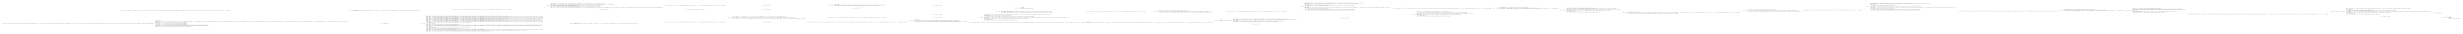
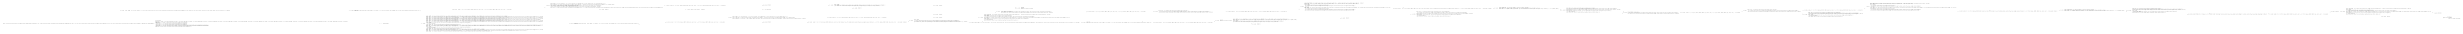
  digraph {
    fontname="Source Code Pro"
    rankdir=LR
    node [color=gray40 fontname="Source Code Pro" shape=record]
    edge [fontname="Source Code Pro"]
    n1 [label="{0\:\ ?|MTH_ENTER_BLOCK\l}"]
    n2 [label="{2\:\ 0x0000|0x0000: INVOKE  (r6 I:java.util.ArrayList A[D('runs' java.util.ArrayList\<androidx.constraintlayout.core.widgets.analyzer.WidgetRun\>)]) type: VIRTUAL call: java.util.ArrayList.clear():void A[MD:():void (c)] (LINE:643)\l0x0003: IGET  (r0 I:androidx.constraintlayout.core.widgets.ConstraintWidgetContainer) = (r5 I:androidx.constraintlayout.core.widgets.analyzer.DependencyGraph) androidx.constraintlayout.core.widgets.analyzer.DependencyGraph.mContainer androidx.constraintlayout.core.widgets.ConstraintWidgetContainer  (LINE:644)\l0x0005: IGET  (r0 I:androidx.constraintlayout.core.widgets.analyzer.HorizontalWidgetRun) = (r0 I:androidx.constraintlayout.core.widgets.ConstraintWidgetContainer) androidx.constraintlayout.core.widgets.ConstraintWidgetContainer.horizontalRun androidx.constraintlayout.core.widgets.analyzer.HorizontalWidgetRun \l0x0007: INVOKE  (r0 I:androidx.constraintlayout.core.widgets.analyzer.HorizontalWidgetRun) type: VIRTUAL call: androidx.constraintlayout.core.widgets.analyzer.HorizontalWidgetRun.clear():void A[MD:():void (m)]\l0x000a: IGET  (r0 I:androidx.constraintlayout.core.widgets.ConstraintWidgetContainer) = (r5 I:androidx.constraintlayout.core.widgets.analyzer.DependencyGraph) androidx.constraintlayout.core.widgets.analyzer.DependencyGraph.mContainer androidx.constraintlayout.core.widgets.ConstraintWidgetContainer  (LINE:645)\l0x000c: IGET  (r0 I:androidx.constraintlayout.core.widgets.analyzer.VerticalWidgetRun) = (r0 I:androidx.constraintlayout.core.widgets.ConstraintWidgetContainer) androidx.constraintlayout.core.widgets.ConstraintWidgetContainer.verticalRun androidx.constraintlayout.core.widgets.analyzer.VerticalWidgetRun \l0x000e: INVOKE  (r0 I:androidx.constraintlayout.core.widgets.analyzer.VerticalWidgetRun) type: VIRTUAL call: androidx.constraintlayout.core.widgets.analyzer.VerticalWidgetRun.clear():void A[MD:():void (m)]\l0x0011: IGET  (r0 I:androidx.constraintlayout.core.widgets.ConstraintWidgetContainer) = (r5 I:androidx.constraintlayout.core.widgets.analyzer.DependencyGraph) androidx.constraintlayout.core.widgets.analyzer.DependencyGraph.mContainer androidx.constraintlayout.core.widgets.ConstraintWidgetContainer  (LINE:646)\l0x0013: IGET  (r0 I:androidx.constraintlayout.core.widgets.analyzer.HorizontalWidgetRun) = (r0 I:androidx.constraintlayout.core.widgets.ConstraintWidgetContainer) androidx.constraintlayout.core.widgets.ConstraintWidgetContainer.horizontalRun androidx.constraintlayout.core.widgets.analyzer.HorizontalWidgetRun \l0x0015: INVOKE  \l  (r6 I:java.util.ArrayList A[D('runs' java.util.ArrayList\<androidx.constraintlayout.core.widgets.analyzer.WidgetRun\>)])\l  (r0 I:java.lang.Object)\l type: VIRTUAL call: java.util.ArrayList.add(java.lang.Object):boolean A[MD:(E):boolean (c)]\l0x0018: IGET  (r0 I:androidx.constraintlayout.core.widgets.ConstraintWidgetContainer) = (r5 I:androidx.constraintlayout.core.widgets.analyzer.DependencyGraph) androidx.constraintlayout.core.widgets.analyzer.DependencyGraph.mContainer androidx.constraintlayout.core.widgets.ConstraintWidgetContainer  (LINE:647)\l0x001a: IGET  (r0 I:androidx.constraintlayout.core.widgets.analyzer.VerticalWidgetRun) = (r0 I:androidx.constraintlayout.core.widgets.ConstraintWidgetContainer) androidx.constraintlayout.core.widgets.ConstraintWidgetContainer.verticalRun androidx.constraintlayout.core.widgets.analyzer.VerticalWidgetRun \l0x001c: INVOKE  \l  (r6 I:java.util.ArrayList A[D('runs' java.util.ArrayList\<androidx.constraintlayout.core.widgets.analyzer.WidgetRun\>)])\l  (r0 I:java.lang.Object)\l type: VIRTUAL call: java.util.ArrayList.add(java.lang.Object):boolean A[MD:(E):boolean (c)]\l0x001f: CONST  (r0 I:??[int, float, boolean, short, byte, char, OBJECT, ARRAY]) = (0 ??[int, float, boolean, short, byte, char, OBJECT, ARRAY])  (LINE:648)\l0x0020: IGET  (r1 I:androidx.constraintlayout.core.widgets.ConstraintWidgetContainer) = (r5 I:androidx.constraintlayout.core.widgets.analyzer.DependencyGraph) androidx.constraintlayout.core.widgets.analyzer.DependencyGraph.mContainer androidx.constraintlayout.core.widgets.ConstraintWidgetContainer  (LINE:649)\l0x0022: IGET  (r1 I:java.util.ArrayList\<androidx.constraintlayout.core.widgets.ConstraintWidget\>) = (r1 I:androidx.constraintlayout.core.widgets.ConstraintWidgetContainer) androidx.constraintlayout.core.widgets.ConstraintWidgetContainer.mChildren java.util.ArrayList \l0x0024: INVOKE  (r1 I:java.util.Iterator) = (r1 I:java.util.ArrayList) type: VIRTUAL call: java.util.ArrayList.iterator():java.util.Iterator A[MD:():java.util.Iterator\<E\> (c)]\l}"]
    n3 [label="{3\:\ 0x0028|LOOP_START\lLOOP:0: B:3:0x0028\-\>B:48:0x0028\l|0x0028: INVOKE  (r2 I:boolean) = (r1 I:java.util.Iterator) type: INTERFACE call: java.util.Iterator.hasNext():boolean A[MD:():boolean (c)]\l}"]
    n4 [label="{4\:\ 0x002c|0x002c: IF  (r2 I:??[int, boolean, OBJECT, ARRAY, byte, short, char]) == (0 ??[int, boolean, OBJECT, ARRAY, byte, short, char])  \-\> B:45:0x0098 \l}"]
    n5 [color=black label="{5\:\ 0x002e|0x002e: INVOKE  (r2 I:java.lang.Object) = (r1 I:java.util.Iterator) type: INTERFACE call: java.util.Iterator.next():java.lang.Object A[MD:():E (c)]\l0x0032: CHECK_CAST (r2 I:androidx.constraintlayout.core.widgets.ConstraintWidget) = (androidx.constraintlayout.core.widgets.ConstraintWidget) (r2 I:??[OBJECT, ARRAY]) \l0x0034: INSTANCE_OF  (r3 I:boolean) = (r2 I:??[OBJECT, ARRAY] A[D('widget' androidx.constraintlayout.core.widgets.ConstraintWidget)]) androidx.constraintlayout.core.widgets.Guideline  (LINE:650)\l}"]
    n6 [label="{45\:\ 0x0098|SYNTHETIC\l}"]
    n7 [color=darkorange label="{6\:\ 0x0036|0x0036: IF  (r3 I:??[int, boolean, OBJECT, ARRAY, byte, short, char]) == (0 ??[int, boolean, OBJECT, ARRAY, byte, short, char])  \-\> B:44:0x0041 \l}"]
    n8 [color=darkorange label="{30\:\ 0x0098|0x0098: IF  (r0 I:??[int, boolean, OBJECT, ARRAY, byte, short, char] A[D('chainRuns' java.util.HashSet\<androidx.constraintlayout.core.widgets.analyzer.ChainRun\>)]) == (0 ??[int, boolean, OBJECT, ARRAY, byte, short, char])  \-\> B:32:0x009d  (LINE:682)\l}"]
    n9 [color=darkorange label="{44\:\ 0x0041|SYNTHETIC\l}"]
    n10 [label="{47\:\ 0x0038|SYNTHETIC\l}"]
    n11 [label="{8\:\ 0x0041|0x0041: INVOKE  (r3 I:boolean) = \l  (r2 I:androidx.constraintlayout.core.widgets.ConstraintWidget A[D('widget' androidx.constraintlayout.core.widgets.ConstraintWidget)])\l type: VIRTUAL call: androidx.constraintlayout.core.widgets.ConstraintWidget.isInHorizontalChain():boolean A[MD:():boolean (m)] (LINE:654)\l}"]
    n12 [color=black label="{7\:\ 0x0038|0x0038: NEW_INSTANCE  (r3 I:androidx.constraintlayout.core.widgets.analyzer.GuidelineReference) =  androidx.constraintlayout.core.widgets.analyzer.GuidelineReference  (LINE:651)\l0x003a: INVOKE  \l  (r3 I:androidx.constraintlayout.core.widgets.analyzer.GuidelineReference)\l  (r2 I:androidx.constraintlayout.core.widgets.ConstraintWidget A[D('widget' androidx.constraintlayout.core.widgets.ConstraintWidget)])\l type: DIRECT call: androidx.constraintlayout.core.widgets.analyzer.GuidelineReference.\<init\>(androidx.constraintlayout.core.widgets.ConstraintWidget):void A[MD:(androidx.constraintlayout.core.widgets.ConstraintWidget):void (m)]\l0x003d: INVOKE  \l  (r6 I:java.util.ArrayList A[D('runs' java.util.ArrayList\<androidx.constraintlayout.core.widgets.analyzer.WidgetRun\>)])\l  (r3 I:java.lang.Object)\l type: VIRTUAL call: java.util.ArrayList.add(java.lang.Object):boolean A[MD:(E):boolean (c)]\l}"]
    n13 [color=teal label="{9\:\ 0x0045|0x0045: IF  (r3 I:??[int, boolean, OBJECT, ARRAY, byte, short, char]) == (0 ??[int, boolean, OBJECT, ARRAY, byte, short, char])  \-\> B:16:0x0061 \l}"]
    n14 [color=teal label="{10\:\ 0x0047|0x0047: IGET  (r3 I:androidx.constraintlayout.core.widgets.analyzer.ChainRun) = \l  (r2 I:androidx.constraintlayout.core.widgets.ConstraintWidget A[D('widget' androidx.constraintlayout.core.widgets.ConstraintWidget)])\l androidx.constraintlayout.core.widgets.ConstraintWidget.horizontalChainRun androidx.constraintlayout.core.widgets.analyzer.ChainRun  (LINE:655)\l}"]
    n15 [color=teal label="{16\:\ 0x0061|0x0061: IGET  (r3 I:androidx.constraintlayout.core.widgets.analyzer.HorizontalWidgetRun) = \l  (r2 I:androidx.constraintlayout.core.widgets.ConstraintWidget A[D('widget' androidx.constraintlayout.core.widgets.ConstraintWidget)])\l androidx.constraintlayout.core.widgets.ConstraintWidget.horizontalRun androidx.constraintlayout.core.widgets.analyzer.HorizontalWidgetRun  (LINE:664)\l0x0063: INVOKE  \l  (r6 I:java.util.ArrayList A[D('runs' java.util.ArrayList\<androidx.constraintlayout.core.widgets.analyzer.WidgetRun\>)])\l  (r3 I:java.lang.Object)\l type: VIRTUAL call: java.util.ArrayList.add(java.lang.Object):boolean A[MD:(E):boolean (c)]\l}"]
    n16 [color=darkorange label="{11\:\ 0x0049|0x0049: IF  (r3 I:??[int, boolean, OBJECT, ARRAY, byte, short, char]) != (0 ??[int, boolean, OBJECT, ARRAY, byte, short, char])  \-\> B:13:0x0053 \l}"]
    n17 [color=darkorange label="{17\:\ 0x0066|0x0066: INVOKE  (r3 I:boolean) = \l  (r2 I:androidx.constraintlayout.core.widgets.ConstraintWidget A[D('widget' androidx.constraintlayout.core.widgets.ConstraintWidget)])\l type: VIRTUAL call: androidx.constraintlayout.core.widgets.ConstraintWidget.isInVerticalChain():boolean A[MD:():boolean (m)] (LINE:666)\l}"]
    n18 [label="{12\:\ 0x004b|0x004b: NEW_INSTANCE  (r3 I:androidx.constraintlayout.core.widgets.analyzer.ChainRun) =  androidx.constraintlayout.core.widgets.analyzer.ChainRun  (LINE:657)\l0x004d: CONST  (r4 I:??[int, float, boolean, short, byte, char, OBJECT, ARRAY]) = (0 ??[int, float, boolean, short, byte, char, OBJECT, ARRAY]) \l0x004e: INVOKE  \l  (r3 I:androidx.constraintlayout.core.widgets.analyzer.ChainRun)\l  (r2 I:androidx.constraintlayout.core.widgets.ConstraintWidget A[D('widget' androidx.constraintlayout.core.widgets.ConstraintWidget)])\l  (r4 I:int)\l type: DIRECT call: androidx.constraintlayout.core.widgets.analyzer.ChainRun.\<init\>(androidx.constraintlayout.core.widgets.ConstraintWidget, int):void A[MD:(androidx.constraintlayout.core.widgets.ConstraintWidget, int):void (m)]\l0x0051: IPUT  \l  (r3 I:androidx.constraintlayout.core.widgets.analyzer.ChainRun)\l  (r2 I:androidx.constraintlayout.core.widgets.ConstraintWidget A[D('widget' androidx.constraintlayout.core.widgets.ConstraintWidget)])\l androidx.constraintlayout.core.widgets.ConstraintWidget.horizontalChainRun androidx.constraintlayout.core.widgets.analyzer.ChainRun \l}"]
    n19 [color=darkorange label="{13\:\ 0x0053|0x0053: IF  (r0 I:??[int, boolean, OBJECT, ARRAY, byte, short, char] A[D('chainRuns' java.util.HashSet\<androidx.constraintlayout.core.widgets.analyzer.ChainRun\>)]) != (0 ??[int, boolean, OBJECT, ARRAY, byte, short, char])  \-\> B:15:0x005b  (LINE:659)\l}"]
    n20 [color=darkorange label="{14\:\ 0x0055|0x0055: NEW_INSTANCE  (r3 I:java.util.HashSet) =  java.util.HashSet  (LINE:660)\l0x0057: INVOKE  (r3 I:java.util.HashSet) type: DIRECT call: java.util.HashSet.\<init\>():void A[MD:():void (c)]\l0x005a: MOVE  (r0 I:??[OBJECT, ARRAY] A[D('chainRuns' java.util.HashSet\<androidx.constraintlayout.core.widgets.analyzer.ChainRun\>)]) = (r3 I:??[OBJECT, ARRAY]) \l}"]
    n21 [color=teal label="{15\:\ 0x005b|0x005b: IGET  (r3 I:androidx.constraintlayout.core.widgets.analyzer.ChainRun) = \l  (r2 I:androidx.constraintlayout.core.widgets.ConstraintWidget A[D('widget' androidx.constraintlayout.core.widgets.ConstraintWidget)])\l androidx.constraintlayout.core.widgets.ConstraintWidget.horizontalChainRun androidx.constraintlayout.core.widgets.analyzer.ChainRun  (LINE:662)\l0x005d: INVOKE  \l  (r0 I:java.util.HashSet A[D('chainRuns' java.util.HashSet\<androidx.constraintlayout.core.widgets.analyzer.ChainRun\>)])\l  (r3 I:java.lang.Object)\l type: VIRTUAL call: java.util.HashSet.add(java.lang.Object):boolean A[MD:(E):boolean (c)]\l}"]
    n22 [color=black label="{18\:\ 0x006a|0x006a: IF  (r3 I:??[int, boolean, OBJECT, ARRAY, byte, short, char]) == (0 ??[int, boolean, OBJECT, ARRAY, byte, short, char])  \-\> B:25:0x0086 \l}"]
    n23 [label="{19\:\ 0x006c|0x006c: IGET  (r3 I:androidx.constraintlayout.core.widgets.analyzer.ChainRun) = \l  (r2 I:androidx.constraintlayout.core.widgets.ConstraintWidget A[D('widget' androidx.constraintlayout.core.widgets.ConstraintWidget)])\l androidx.constraintlayout.core.widgets.ConstraintWidget.verticalChainRun androidx.constraintlayout.core.widgets.analyzer.ChainRun  (LINE:667)\l}"]
+   n24 [label="{25\:\ 0x0086|0x0086: IGET  (r3 I:androidx.constraintlayout.core.widgets.analyzer.VerticalWidgetRun) = \l  (r2 I:androidx.constraintlayout.core.widgets.ConstraintWidget A[D('widget' androidx.constraintlayout.core.widgets.ConstraintWidget)])\l androidx.constraintlayout.core.widgets.ConstraintWidget.verticalRun androidx.constraintlayout.core.widgets.analyzer.VerticalWidgetRun  (LINE:676)\l0x0088: INVOKE  \l  (r6 I:java.util.ArrayList A[D('runs' java.util.ArrayList\<androidx.constraintlayout.core.widgets.analyzer.WidgetRun\>)])\l  (r3 I:java.lang.Object)\l type: VIRTUAL call: java.util.ArrayList.add(java.lang.Object):boolean A[MD:(E):boolean (c)]\l}"]
    n25 [color=teal label="{20\:\ 0x006e|0x006e: IF  (r3 I:??[int, boolean, OBJECT, ARRAY, byte, short, char]) != (0 ??[int, boolean, OBJECT, ARRAY, byte, short, char])  \-\> B:22:0x0078 \l}"]
    n26 [color=black label="{26\:\ 0x008b|0x008b: INSTANCE_OF  (r3 I:boolean) = (r2 I:??[OBJECT, ARRAY] A[D('widget' androidx.constraintlayout.core.widgets.ConstraintWidget)]) androidx.constraintlayout.core.widgets.HelperWidget  (LINE:678)\l}"]
    n27 [label="{21\:\ 0x0070|0x0070: NEW_INSTANCE  (r3 I:androidx.constraintlayout.core.widgets.analyzer.ChainRun) =  androidx.constraintlayout.core.widgets.analyzer.ChainRun  (LINE:669)\l0x0072: CONST  (r4 I:??[boolean, int, float, short, byte, char]) = (1 ??[boolean, int, float, short, byte, char]) \l0x0073: INVOKE  \l  (r3 I:androidx.constraintlayout.core.widgets.analyzer.ChainRun)\l  (r2 I:androidx.constraintlayout.core.widgets.ConstraintWidget A[D('widget' androidx.constraintlayout.core.widgets.ConstraintWidget)])\l  (r4 I:int)\l type: DIRECT call: androidx.constraintlayout.core.widgets.analyzer.ChainRun.\<init\>(androidx.constraintlayout.core.widgets.ConstraintWidget, int):void A[MD:(androidx.constraintlayout.core.widgets.ConstraintWidget, int):void (m)]\l0x0076: IPUT  \l  (r3 I:androidx.constraintlayout.core.widgets.analyzer.ChainRun)\l  (r2 I:androidx.constraintlayout.core.widgets.ConstraintWidget A[D('widget' androidx.constraintlayout.core.widgets.ConstraintWidget)])\l androidx.constraintlayout.core.widgets.ConstraintWidget.verticalChainRun androidx.constraintlayout.core.widgets.analyzer.ChainRun \l}"]
    n28 [label="{22\:\ 0x0078|0x0078: IF  (r0 I:??[int, boolean, OBJECT, ARRAY, byte, short, char] A[D('chainRuns' java.util.HashSet\<androidx.constraintlayout.core.widgets.analyzer.ChainRun\>)]) != (0 ??[int, boolean, OBJECT, ARRAY, byte, short, char])  \-\> B:24:0x0080  (LINE:671)\l}"]
    n29 [color=black label="{23\:\ 0x007a|0x007a: NEW_INSTANCE  (r3 I:java.util.HashSet) =  java.util.HashSet  (LINE:672)\l0x007c: INVOKE  (r3 I:java.util.HashSet) type: DIRECT call: java.util.HashSet.\<init\>():void A[MD:():void (c)]\l0x007f: MOVE  (r0 I:??[OBJECT, ARRAY] A[D('chainRuns' java.util.HashSet\<androidx.constraintlayout.core.widgets.analyzer.ChainRun\>)]) = (r3 I:??[OBJECT, ARRAY]) \l}"]
    n30 [color=black label="{24\:\ 0x0080|0x0080: IGET  (r3 I:androidx.constraintlayout.core.widgets.analyzer.ChainRun) = \l  (r2 I:androidx.constraintlayout.core.widgets.ConstraintWidget A[D('widget' androidx.constraintlayout.core.widgets.ConstraintWidget)])\l androidx.constraintlayout.core.widgets.ConstraintWidget.verticalChainRun androidx.constraintlayout.core.widgets.analyzer.ChainRun  (LINE:674)\l0x0082: INVOKE  \l  (r0 I:java.util.HashSet A[D('chainRuns' java.util.HashSet\<androidx.constraintlayout.core.widgets.analyzer.ChainRun\>)])\l  (r3 I:java.lang.Object)\l type: VIRTUAL call: java.util.HashSet.add(java.lang.Object):boolean A[MD:(E):boolean (c)]\l}"]
    n31 [color=black label="{27\:\ 0x008d|0x008d: IF  (r3 I:??[int, boolean, OBJECT, ARRAY, byte, short, char]) == (0 ??[int, boolean, OBJECT, ARRAY, byte, short, char])  \-\> B:49:0x0028 \l}"]
    n32 [color=teal label="{46\:\ 0x008f|SYNTHETIC\l}"]
    n33 [color=black label="{49\:\ 0x0028|SYNTHETIC\l}"]
    n34 [color=teal label="{28\:\ 0x008f|0x008f: NEW_INSTANCE  (r3 I:androidx.constraintlayout.core.widgets.analyzer.HelperReferences) =  androidx.constraintlayout.core.widgets.analyzer.HelperReferences  (LINE:679)\l0x0091: INVOKE  \l  (r3 I:androidx.constraintlayout.core.widgets.analyzer.HelperReferences)\l  (r2 I:androidx.constraintlayout.core.widgets.ConstraintWidget A[D('widget' androidx.constraintlayout.core.widgets.ConstraintWidget)])\l type: DIRECT call: androidx.constraintlayout.core.widgets.analyzer.HelperReferences.\<init\>(androidx.constraintlayout.core.widgets.ConstraintWidget):void A[MD:(androidx.constraintlayout.core.widgets.ConstraintWidget):void (m)]\l0x0094: INVOKE  \l  (r6 I:java.util.ArrayList A[D('runs' java.util.ArrayList\<androidx.constraintlayout.core.widgets.analyzer.WidgetRun\>)])\l  (r3 I:java.lang.Object)\l type: VIRTUAL call: java.util.ArrayList.add(java.lang.Object):boolean A[MD:(E):boolean (c)]\l}"]
    n35 [color=black label="{48\:\ 0x0028|LOOP_END\lSYNTHETIC\lLOOP:0: B:3:0x0028\-\>B:48:0x0028\l}"]
    n36 [color=darkorange label="{50\:\ 0x0028|SYNTHETIC\l}"]
    n37 [color=black label="{51\:\ 0x0028|SYNTHETIC\l}"]
    n38 [label="{31\:\ 0x009a|0x009a: INVOKE  \l  (r6 I:java.util.ArrayList A[D('runs' java.util.ArrayList\<androidx.constraintlayout.core.widgets.analyzer.WidgetRun\>)])\l  (r0 I:java.util.Collection A[D('chainRuns' java.util.HashSet\<androidx.constraintlayout.core.widgets.analyzer.ChainRun\>)])\l type: VIRTUAL call: java.util.ArrayList.addAll(java.util.Collection):boolean A[MD:(java.util.Collection\<? extends E\>):boolean (c)] (LINE:683)\l}"]
    n39 [color=teal label="{32\:\ 0x009d|0x009d: INVOKE  (r1 I:java.util.Iterator) = (r6 I:java.util.ArrayList A[D('runs' java.util.ArrayList\<androidx.constraintlayout.core.widgets.analyzer.WidgetRun\>)]) type: VIRTUAL call: java.util.ArrayList.iterator():java.util.Iterator A[MD:():java.util.Iterator\<E\> (c)] (LINE:685)\l}"]
    n40 [color=black label="{33\:\ 0x00a1|LOOP_START\lLOOP:1: B:33:0x00a1\-\>B:35:0x00a7\l|0x00a1: INVOKE  (r2 I:boolean) = (r1 I:java.util.Iterator) type: INTERFACE call: java.util.Iterator.hasNext():boolean A[MD:():boolean (c)]\l}"]
    n41 [label="{34\:\ 0x00a5|0x00a5: IF  (r2 I:??[int, boolean, OBJECT, ARRAY, byte, short, char]) == (0 ??[int, boolean, OBJECT, ARRAY, byte, short, char])  \-\> B:52:0x00b1 \l}"]
    n42 [color=black label="{35\:\ 0x00a7|LOOP_END\lLOOP:1: B:33:0x00a1\-\>B:35:0x00a7\l|0x00a7: INVOKE  (r2 I:java.lang.Object) = (r1 I:java.util.Iterator) type: INTERFACE call: java.util.Iterator.next():java.lang.Object A[MD:():E (c)]\l0x00ab: CHECK_CAST (r2 I:androidx.constraintlayout.core.widgets.analyzer.WidgetRun) = (androidx.constraintlayout.core.widgets.analyzer.WidgetRun) (r2 I:??[OBJECT, ARRAY]) \l0x00ad: INVOKE  \l  (r2 I:androidx.constraintlayout.core.widgets.analyzer.WidgetRun A[D('run' androidx.constraintlayout.core.widgets.analyzer.WidgetRun)])\l type: VIRTUAL call: androidx.constraintlayout.core.widgets.analyzer.WidgetRun.clear():void A[MD:():void (m)] (LINE:686)\l}"]
    n43 [color=black label="{52\:\ 0x00b1|SYNTHETIC\l}"]
    n44 [color=darkorange label="{36\:\ 0x00b1|0x00b1: INVOKE  (r1 I:java.util.Iterator) = (r6 I:java.util.ArrayList A[D('runs' java.util.ArrayList\<androidx.constraintlayout.core.widgets.analyzer.WidgetRun\>)]) type: VIRTUAL call: java.util.ArrayList.iterator():java.util.Iterator A[MD:():java.util.Iterator\<E\> (c)] (LINE:688)\l}"]
    n45 [color=darkorange label="{37\:\ 0x00b5|LOOP_START\lLOOP:2: B:37:0x00b5\-\>B:55:0x00b5\l|0x00b5: INVOKE  (r2 I:boolean) = (r1 I:java.util.Iterator) type: INTERFACE call: java.util.Iterator.hasNext():boolean A[MD:():boolean (c)]\l}"]
    n46 [color=black label="{38\:\ 0x00b9|0x00b9: IF  (r2 I:??[int, boolean, OBJECT, ARRAY, byte, short, char]) == (0 ??[int, boolean, OBJECT, ARRAY, byte, short, char])  \-\> B:54:0x00cc \l}"]
    n47 [color=teal label="{39\:\ 0x00bb|0x00bb: INVOKE  (r2 I:java.lang.Object) = (r1 I:java.util.Iterator) type: INTERFACE call: java.util.Iterator.next():java.lang.Object A[MD:():E (c)]\l0x00bf: CHECK_CAST (r2 I:androidx.constraintlayout.core.widgets.analyzer.WidgetRun) = (androidx.constraintlayout.core.widgets.analyzer.WidgetRun) (r2 I:??[OBJECT, ARRAY]) \l0x00c1: IGET  (r3 I:androidx.constraintlayout.core.widgets.ConstraintWidget) = \l  (r2 I:androidx.constraintlayout.core.widgets.analyzer.WidgetRun A[D('run' androidx.constraintlayout.core.widgets.analyzer.WidgetRun)])\l androidx.constraintlayout.core.widgets.analyzer.WidgetRun.widget androidx.constraintlayout.core.widgets.ConstraintWidget  (LINE:689)\l0x00c3: IGET  (r4 I:androidx.constraintlayout.core.widgets.ConstraintWidgetContainer) = (r5 I:androidx.constraintlayout.core.widgets.analyzer.DependencyGraph) androidx.constraintlayout.core.widgets.analyzer.DependencyGraph.mContainer androidx.constraintlayout.core.widgets.ConstraintWidgetContainer \l}"]
    n48 [label="{54\:\ 0x00cc|SYNTHETIC\l}"]
    n49 [color=teal label="{40\:\ 0x00c5|0x00c5: IF  (r3 I:??[int, boolean, OBJECT, ARRAY, byte, short, char]) != (r4 I:??[int, boolean, OBJECT, ARRAY, byte, short, char])  \-\> B:53:0x00c8 \l}"]
    n50 [color=darkorange label="{43\:\ 0x00cc|RETURN\l|0x00cc: RETURN    (LINE:696)\l}"]
    n51 [color=darkorange label="{53\:\ 0x00c8|SYNTHETIC\l}"]
    n52 [label="{56\:\ 0x00b5|SYNTHETIC\l}"]
    n53 [color=teal label="{42\:\ 0x00c8|0x00c8: INVOKE  \l  (r2 I:androidx.constraintlayout.core.widgets.analyzer.WidgetRun A[D('run' androidx.constraintlayout.core.widgets.analyzer.WidgetRun)])\l type: VIRTUAL call: androidx.constraintlayout.core.widgets.analyzer.WidgetRun.apply():void A[MD:():void (m)] (LINE:692)\l}"]
    n54 [label="{55\:\ 0x00b5|LOOP_END\lSYNTHETIC\lLOOP:2: B:37:0x00b5\-\>B:55:0x00b5\l}"]
    n55 [color=black label="{57\:\ 0x00b5|SYNTHETIC\l}"]
    n56 [color=darkorange label="{1\:\ ?|MTH_EXIT_BLOCK\l}"]
    n57 [color=darkorange label="{public void androidx.constraintlayout.core.widgets.analyzer.DependencyGraph.buildGraph((r5 'this' I:androidx.constraintlayout.core.widgets.analyzer.DependencyGraph A[IMMUTABLE_TYPE, THIS]), (r6 I:java.util.ArrayList\<androidx.constraintlayout.core.widgets.analyzer.WidgetRun\> A[D('runs' java.util.ArrayList\<androidx.constraintlayout.core.widgets.analyzer.WidgetRun\>), IMMUTABLE_TYPE, METHOD_ARGUMENT]))  | USE_LINES_HINTS\lBACK_EDGE: B:7:0x0038 \-\> B:3:0x0028, BACK_EDGE: B:28:0x008f \-\> B:3:0x0028, BACK_EDGE: B:27:0x008d \-\> B:3:0x0028, CROSS_EDGE: B:22:0x0078 \-\> B:24:0x0080, CROSS_EDGE: B:20:0x006e \-\> B:22:0x0078, CROSS_EDGE: B:25:0x0086 \-\> B:26:0x008b, CROSS_EDGE: B:13:0x0053 \-\> B:15:0x005b, CROSS_EDGE: B:11:0x0049 \-\> B:13:0x0053, CROSS_EDGE: B:16:0x0061 \-\> B:17:0x0066, BACK_EDGE: B:35:0x00a7 \-\> B:33:0x00a1, BACK_EDGE: B:42:0x00c8 \-\> B:37:0x00b5, BACK_EDGE: B:40:0x00c5 \-\> B:37:0x00b5, CROSS_EDGE: B:30:0x0098 \-\> B:32:0x009d\lDebug Info:\l  0x0034\-0x0097: r2 'widget' Landroidx\/constraintlayout\/core\/widgets\/ConstraintWidget;\l  0x00ad\-0x00b0: r2 'run' Landroidx\/constraintlayout\/core\/widgets\/analyzer\/WidgetRun;\l  0x00c1\-0x00cb: r2 'run' Landroidx\/constraintlayout\/core\/widgets\/analyzer\/WidgetRun;\l  0x0020\-0x00cc: r0 'chainRuns' Ljava\/util\/HashSet;, signature: Ljava\/util\/HashSet\<Landroidx\/constraintlayout\/core\/widgets\/analyzer\/ChainRun;\>;\l  0x0000\-0x00cc: r6 'runs' Ljava\/util\/ArrayList;, signature: Ljava\/util\/ArrayList\<Landroidx\/constraintlayout\/core\/widgets\/analyzer\/WidgetRun;\>;\lSIGNATURE: (Ljava\/util\/ArrayList\<Landroidx\/constraintlayout\/core\/widgets\/analyzer\/WidgetRun;\>;)V\l}"]
    n1 -> n2
    n2 -> n3
    n3 -> n4
    n4 -> n5 [style=dashed]
    n4 -> n6
    n5 -> n7
    n6 -> n8
    n7 -> n9
    n7 -> n10 [style=dashed]
    n8 -> n38 [style=dashed]
    n8 -> n39
    n9 -> n11
    n10 -> n12
    n11 -> n13
    n12 -> n37
    n13 -> n14 [style=dashed]
    n13 -> n15
    n14 -> n16
    n15 -> n17
    n16 -> n18 [style=dashed]
    n17 -> n22
    n18 -> n19
    n19 -> n16
    n19 -> n20 [style=dashed]
    n19 -> n21
    n20 -> n21
    n21 -> n17
    n22 -> n23 [style=dashed]
+   n22 -> n24
    n23 -> n25
+   n24 -> n26
    n25 -> n27 [style=dashed]
    n25 -> n28
    n26 -> n31
    n27 -> n28
    n28 -> n29 [style=dashed]
    n28 -> n30
    n29 -> n30
    n30 -> n26
    n31 -> n32 [style=dashed]
    n31 -> n33
    n32 -> n34
    n33 -> n35
    n34 -> n36
    n35 -> n3
    n36 -> n35
    n37 -> n35
    n38 -> n39
    n39 -> n40
    n40 -> n41
    n41 -> n42 [style=dashed]
    n41 -> n43
    n42 -> n40
    n44 -> n45
    n45 -> n46
    n46 -> n47 [style=dashed]
    n46 -> n48
    n47 -> n49
    n48 -> n50
    n49 -> n51
    n49 -> n52 [style=dashed]
    n50 -> n56
    n51 -> n53
    n52 -> n54
    n53 -> n55
    n54 -> n45
    n55 -> n54
    n57 -> n1
  }
